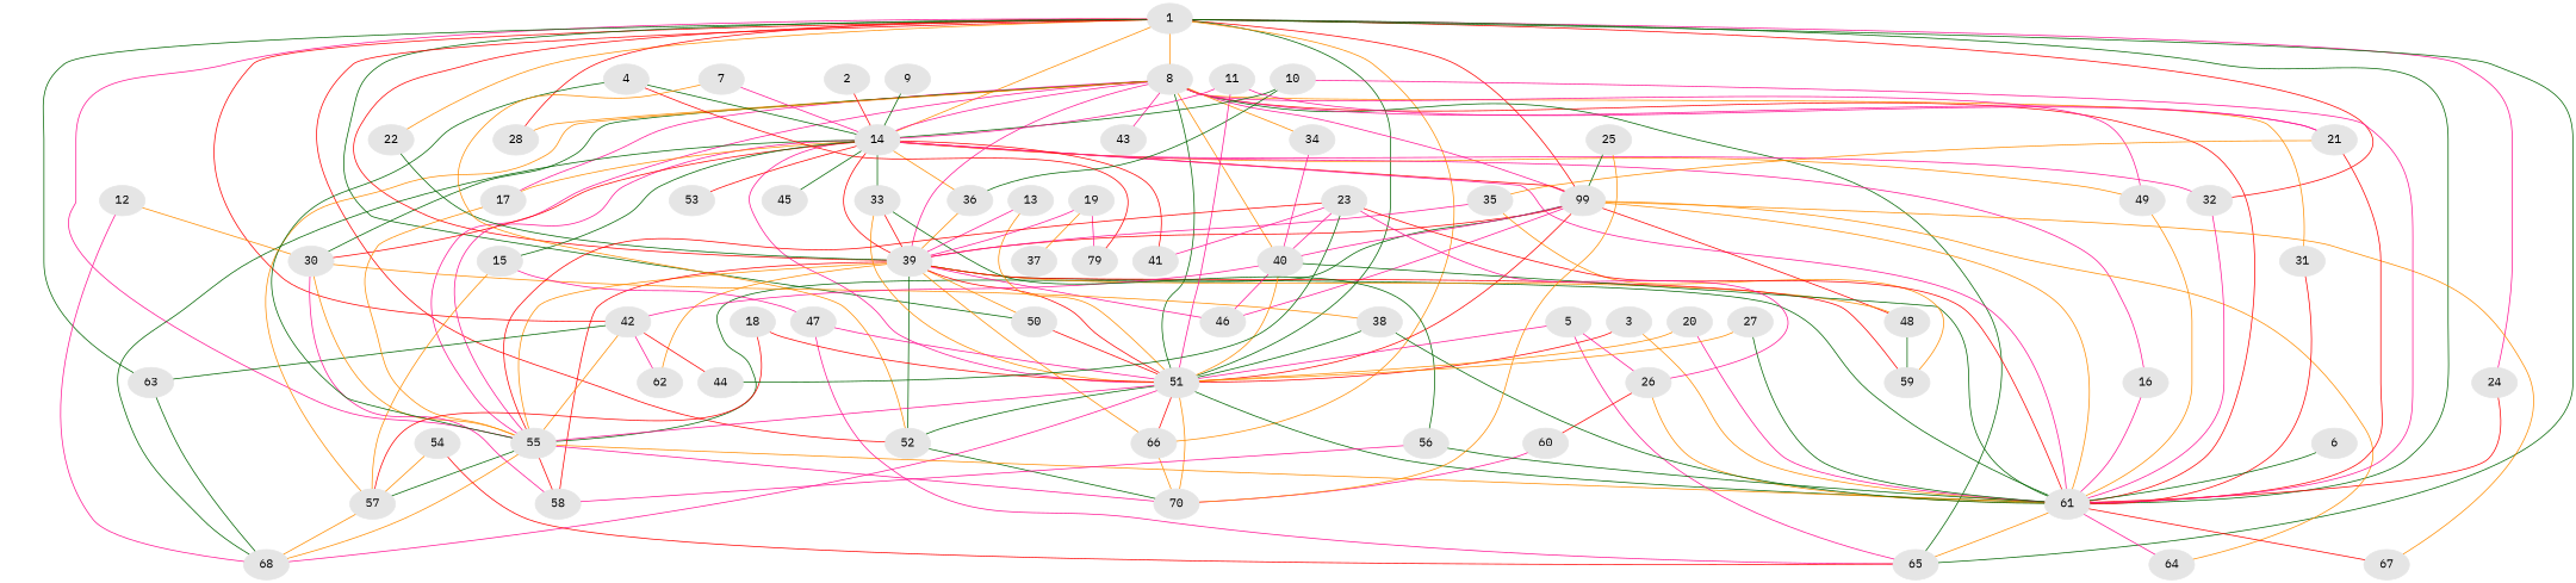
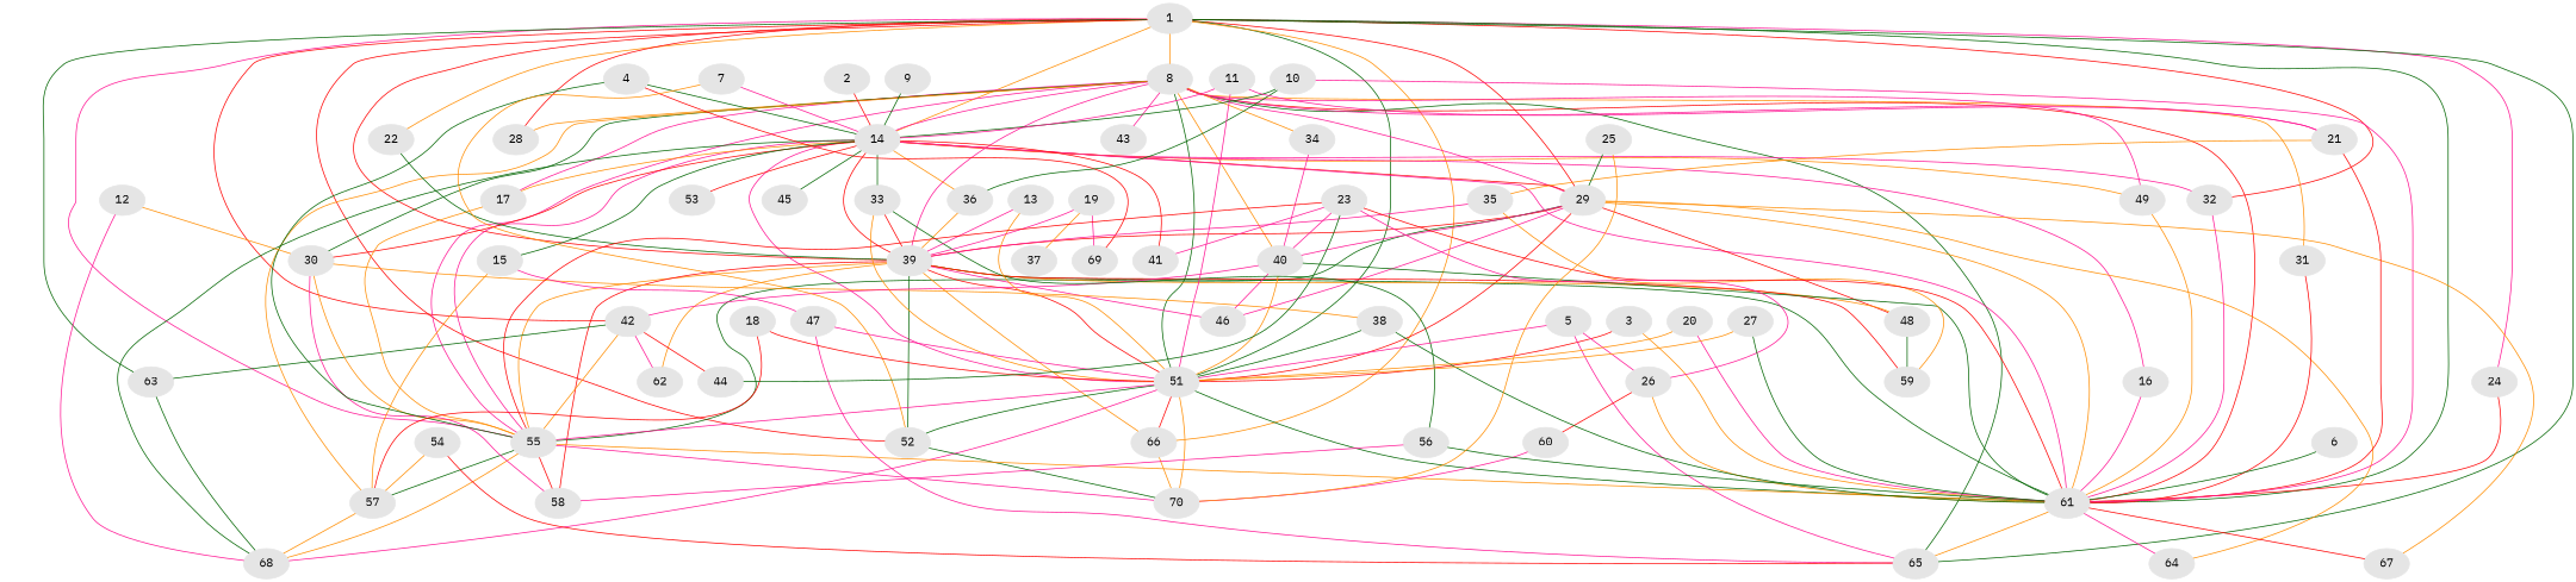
  graph {
    fontname="IBM Plex Mono"
    node [color=gray90 fontname="IBM Plex Mono" style=filled]
    edge [color=deeppink fontname="IBM Plex Mono" weight=1.0]
    1
    8
    14
    22
    24
    28
-   29 [label=99]
+   29
    32
    39
    42
-   50
    51
    52
    55
    61
    63
    65
    66
    17
    21
    30
    31
    34
    40
    43
    49
    57
    36
    68
    15
    16
    33
    41
    45
    53
    46
    48
    64
    67
    58
    59
    62
    44
    70
    2
    3
    4
-   69 [label=79]
+   69
    5
    26
    60
    6
    7
    35
    38
    9
    10
    11
    12
    13
    47
    56
    18
    19
    37
    20
    23
    25
    27
    54
    1 -- 8 [color=darkorange]
    1 -- 14 [color=darkorange]
    1 -- 22 [color=darkorange]
    1 -- 24
    1 -- 28 [color=red]
    1 -- 29 [color=red weight=2.0]
    1 -- 32 [color=red]
    1 -- 39 [color=red]
    1 -- 42 [color=red]
-   1 -- 50 [color=darkgreen]
    1 -- 51 [color=darkgreen weight=3.0]
    1 -- 52 [color=red]
    1 -- 55 [weight=2.0]
    1 -- 61 [color=darkgreen]
    1 -- 63 [color=darkgreen]
    1 -- 65 [color=darkgreen]
    1 -- 66 [color=darkorange]
    8 -- 14
    8 -- 28 [color=darkorange]
    8 -- 29 [weight=2.0]
    8 -- 39
    8 -- 51 [color=darkgreen weight=2.0]
    8 -- 55 [weight=2.0]
    8 -- 61 [color=red]
    8 -- 65 [color=darkgreen]
    8 -- 17
    8 -- 21
    8 -- 30 [color=darkgreen]
    8 -- 31 [color=darkorange]
    8 -- 34 [color=darkorange]
    8 -- 40 [color=darkorange]
    8 -- 43
    8 -- 49
    8 -- 57 [color=darkorange]
    14 -- 29 [color=red weight=2.0]
    14 -- 32
    14 -- 39 [color=red]
    14 -- 51 [weight=2.0]
    14 -- 55
    14 -- 61 [weight=2.0]
    14 -- 17 [color=darkorange]
    14 -- 30 [color=red]
    14 -- 49 [color=darkorange]
    14 -- 36 [color=darkorange]
    14 -- 68 [color=darkgreen]
    14 -- 15 [color=darkgreen]
    14 -- 16
    14 -- 33 [color=darkgreen]
    14 -- 41 [color=red]
    14 -- 45 [color=darkgreen]
    14 -- 53 [color=red]
    22 -- 39 [color=darkgreen]
    24 -- 61 [color=red]
    29 -- 39 [color=red weight=3.0]
    29 -- 51 [color=red weight=5.0]
    29 -- 55 [color=darkgreen weight=2.0]
    29 -- 61 [color=darkorange weight=2.0]
    29 -- 40
    29 -- 46
    29 -- 48 [color=red weight=2.0]
    29 -- 64 [color=darkorange]
    29 -- 67 [color=darkorange]
    32 -- 61
-   39 -- 50 [color=darkorange]
    39 -- 51 [color=red weight=2.0]
    39 -- 52 [color=darkgreen weight=2.0]
    39 -- 55 [color=darkorange]
    39 -- 61 [color=darkgreen]
    39 -- 66 [color=darkorange]
    39 -- 46
    39 -- 48 [color=darkorange]
    39 -- 58 [color=red]
    39 -- 59 [color=red]
    39 -- 62 [color=darkorange]
    42 -- 55 [color=darkorange]
    42 -- 63 [color=darkgreen]
    42 -- 62
    42 -- 44 [color=red]
-   50 -- 51 [color=red]
    51 -- 52 [color=darkgreen weight=2.0]
    51 -- 55 [weight=2.0]
    51 -- 61 [color=darkgreen weight=2.0]
    51 -- 66 [color=red]
    51 -- 68
    51 -- 70 [color=darkorange]
    52 -- 70 [color=darkgreen]
    55 -- 61 [color=darkorange weight=5.0]
    55 -- 57 [color=darkgreen]
    55 -- 68 [color=darkorange]
    55 -- 58 [color=red]
    55 -- 70
    61 -- 65 [color=darkorange]
    61 -- 64
    61 -- 67 [color=red]
    63 -- 68 [color=darkgreen]
    66 -- 70 [color=darkorange]
    17 -- 55 [color=darkorange]
    21 -- 61 [color=red]
    21 -- 35 [color=darkorange]
    30 -- 55 [color=darkorange]
    30 -- 58
    30 -- 38 [color=darkorange]
    31 -- 61 [color=red]
    34 -- 40
    40 -- 42
    40 -- 51 [color=darkorange]
    40 -- 61 [color=darkgreen]
    40 -- 46
    49 -- 61 [color=darkorange]
    57 -- 68 [color=darkorange]
    36 -- 39 [color=darkorange]
    15 -- 57 [color=darkorange]
    15 -- 47
    16 -- 61
    33 -- 39 [color=red]
    33 -- 51 [color=darkorange]
    33 -- 56 [color=darkgreen]
    48 -- 59 [color=darkgreen]
    2 -- 14 [color=red]
    3 -- 51 [color=red]
    3 -- 61 [color=darkorange]
    4 -- 14 [color=darkgreen]
    4 -- 55 [color=darkgreen]
    4 -- 69 [color=red]
    5 -- 51
    5 -- 65
    5 -- 26
    26 -- 61 [color=darkorange]
    26 -- 60 [color=red]
    60 -- 70
    6 -- 61 [color=darkgreen]
    7 -- 14
    7 -- 52 [color=darkorange]
    35 -- 39
    35 -- 59 [color=darkorange]
    38 -- 51 [color=darkgreen]
    38 -- 61 [color=darkgreen]
    9 -- 14 [color=darkgreen]
    10 -- 14 [color=darkgreen]
    10 -- 61
    10 -- 36 [color=darkgreen]
    11 -- 14
    11 -- 51
    11 -- 21
    12 -- 30 [color=darkorange]
    12 -- 68
    13 -- 39
    13 -- 51 [color=darkorange]
    47 -- 51
    47 -- 65
    56 -- 61 [color=darkgreen]
    56 -- 58
    18 -- 51 [color=red]
    18 -- 57 [color=red]
    19 -- 39 [weight=2.0]
    19 -- 69
    19 -- 37 [color=darkorange]
    20 -- 51 [color=darkorange]
    20 -- 61
    23 -- 55 [color=red]
    23 -- 61 [color=red]
    23 -- 40
    23 -- 41
    23 -- 44 [color=darkgreen]
    23 -- 26
    25 -- 29 [color=darkgreen]
    25 -- 70 [color=darkorange]
    27 -- 51 [color=darkorange]
    27 -- 61 [color=darkgreen]
    54 -- 65 [color=red]
    54 -- 57 [color=darkorange]
  }
